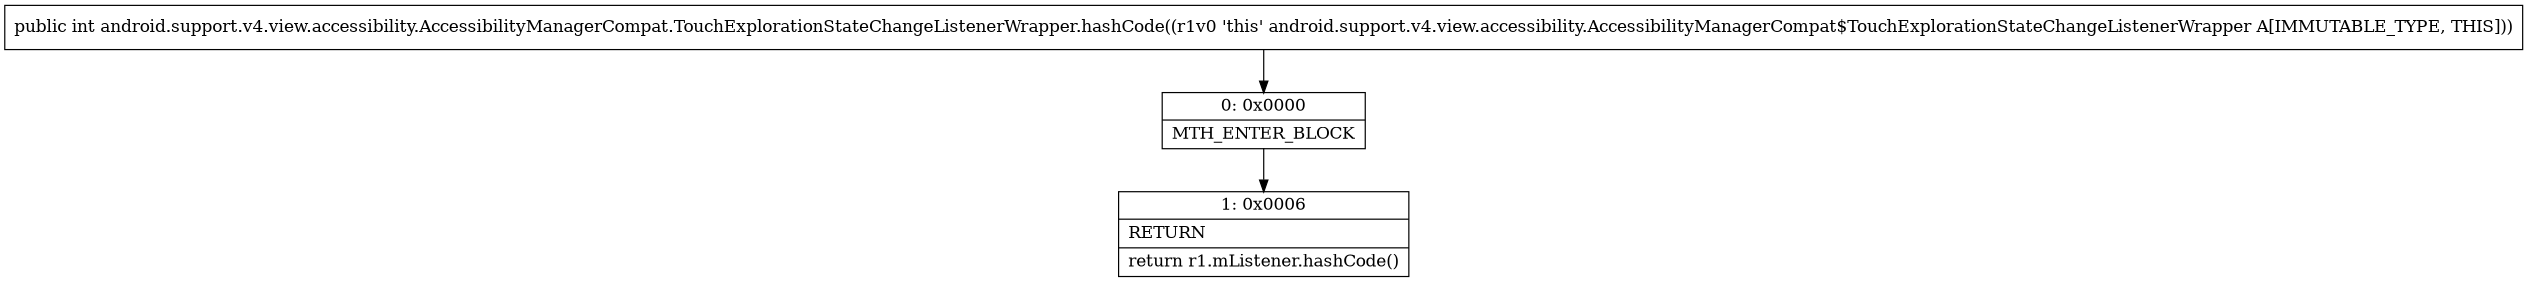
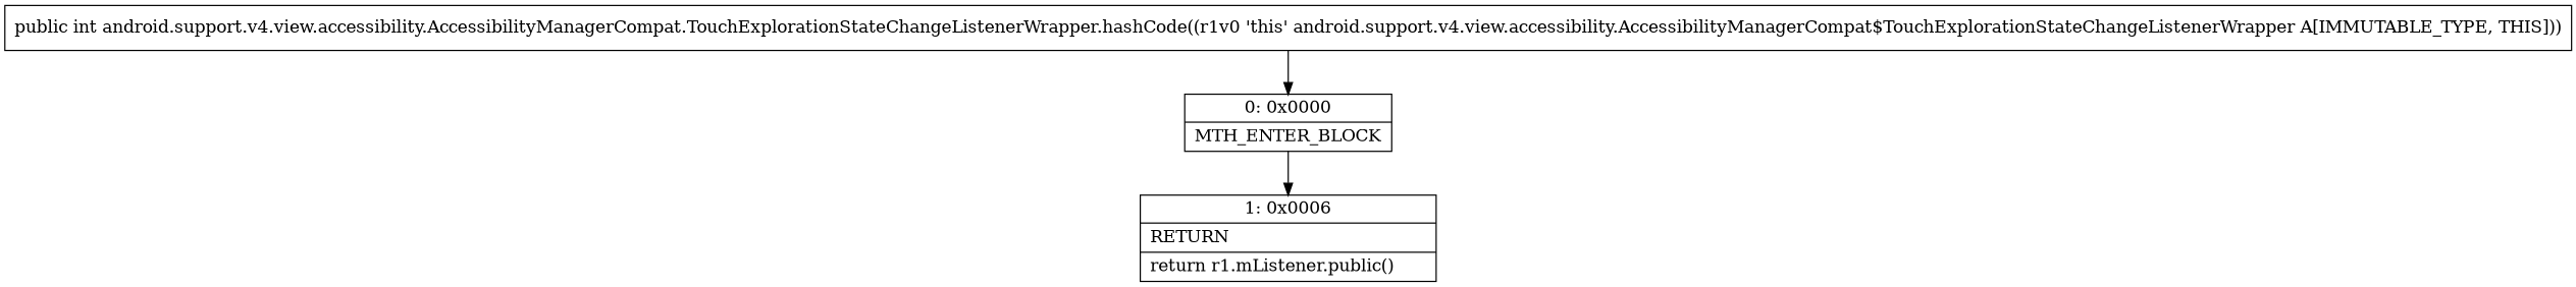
  digraph {
    node [shape=record]
    n1 [label="{0\:\ 0x0000|MTH_ENTER_BLOCK\l}"]
-   n2 [label="{1\:\ 0x0006|RETURN\l|return r1.mListener.hashCode()\l}"]
+   n2 [label="{1\:\ 0x0006|RETURN\l|return r1.mListener.public()\l}"]
    n3 [label="{public int android.support.v4.view.accessibility.AccessibilityManagerCompat.TouchExplorationStateChangeListenerWrapper.hashCode((r1v0 'this' android.support.v4.view.accessibility.AccessibilityManagerCompat$TouchExplorationStateChangeListenerWrapper A[IMMUTABLE_TYPE, THIS])) }"]
    n1 -> n2
    n3 -> n1
  }
